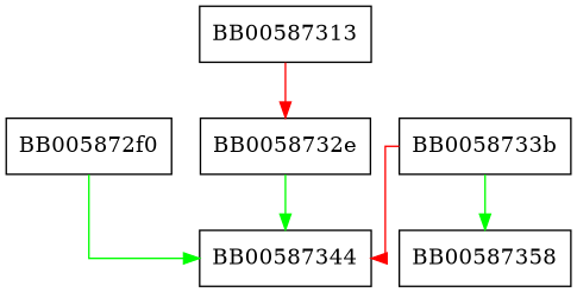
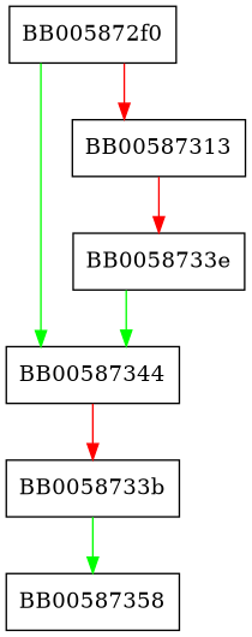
  digraph {
    splines=ortho
    node [shape=box]
    edge [color=green]
    BB005872f0
    BB00587344
    BB00587313
-   BB0058732e
+   BB0058732e [label=BB0058733e]
    BB0058733b
    BB00587358
    BB005872f0 -> BB00587344
+   BB005872f0 -> BB00587313 [color=red]
    BB00587313 -> BB0058732e [color=red]
    BB0058732e -> BB00587344
-   BB0058733b -> BB00587344 [color=red]
+   BB00587344 -> BB0058733b [color=red]
    BB0058733b -> BB00587358
  }
